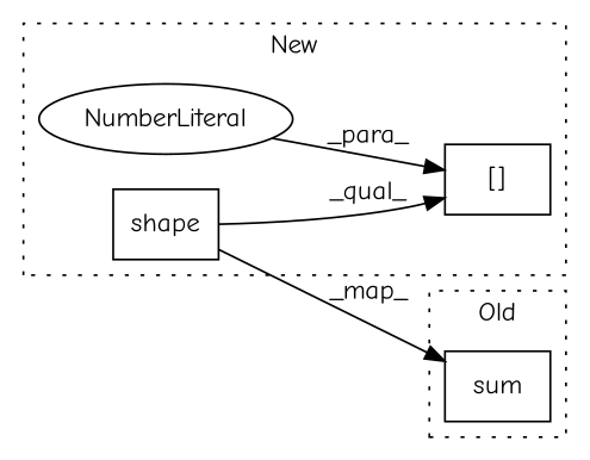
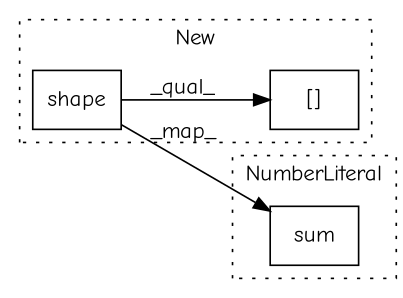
  digraph {
    fontname="Comic Neue"
    rankdir=LR
    node [a=32 fontname="Comic Neue" shape=box]
    edge [fontname="Comic Neue"]
    n1 [l="6,1" label=shape s="26900,26911"]
    n2 [a=2 l="27,1" label="[]" s="26886,26914"]
-   n3 [a=34 l=1 label=NumberLiteral s=26913 shape=ellipse]
    n4 [l="4,1" label=sum s="27010,27017"]
    subgraph cluster_1 {
      label=New
      style=dotted
      n1
      n2
-     n3
    }
    subgraph cluster_2 {
-     label=Old
+     label=NumberLiteral
      style=dotted
      n4
    }
    n1 -> n2 [label=_qual_]
    n1 -> n4 [label=_map_]
-   n3 -> n2 [label=_para_]
  }
